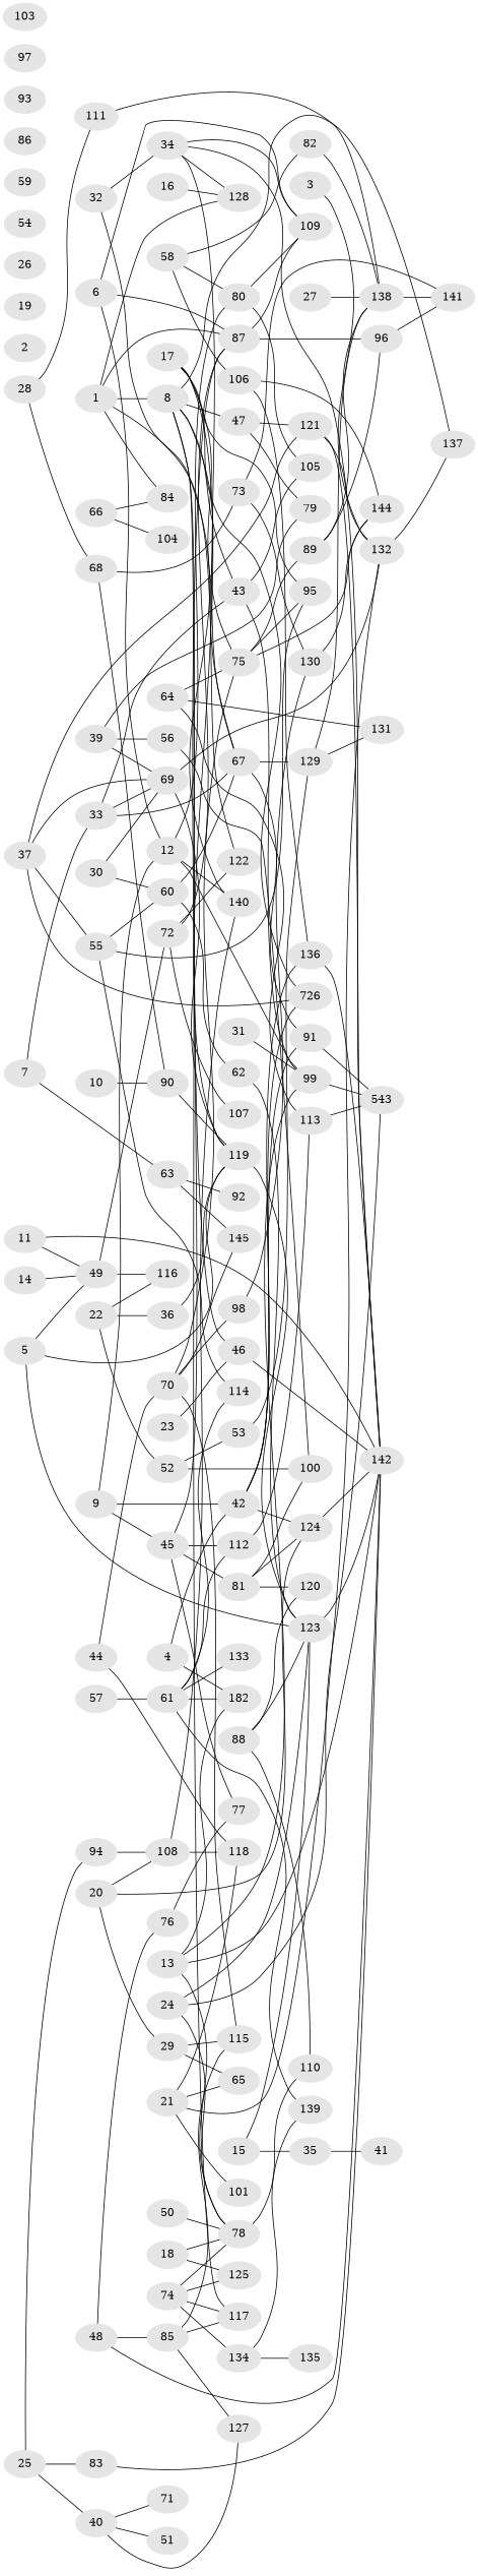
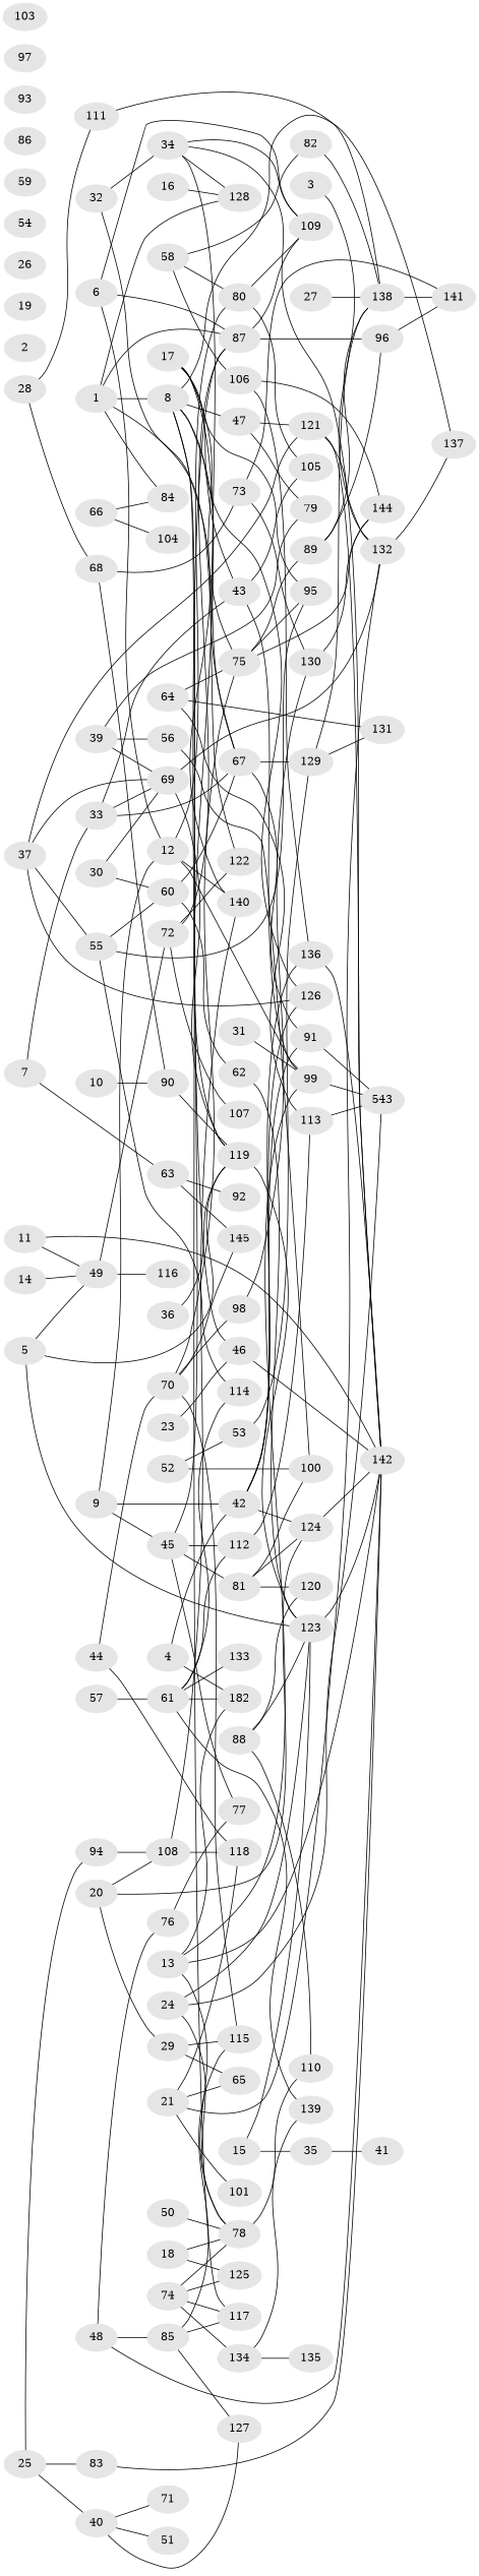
  graph {
    rankdir=LR
    node [color=gray90 style=filled]
    1
    8
    84
    122
    128
    87
    43
    46
    47
    67
    117
    137
    2
    3
    132
    4
    42
    n18 [label=182]
-   126 [label=726]
+   126
    124
    91
    136
    5
    49
    119
    123
    116
    72
    142
    6
    12
    109
    80
    99
    140
    96
    7
    33
    63
    69
    145
    92
    105
    121
    79
    129
    9
    45
    77
    81
    112
    10
    90
    11
    n55 [label=543]
    13
    78
    110
    14
    15
    35
    41
    16
    17
    75
    95
    89
    144
    18
    125
    19
    20
    29
    108
    65
    115
    118
    21
    101
-   22
    36
    52
    53
    100
    23
    24
    25
    40
    83
    94
    51
    71
    127
    26
    27
    138
    141
    28
    68
    111
    73
    30
    60
    62
    31
    32
    34
    37
    55
    114
    39
    56
    44
    70
    98
    120
    113
    48
    76
    85
    107
    50
    131
    54
    57
    61
    133
    139
    58
    82
    106
    59
    64
    66
    104
    130
    74
    134
    135
    86
    88
    93
    97
    103
    1 -- 8
    1 -- 84
    1 -- 122
    1 -- 128
    1 -- 87
    8 -- 43
    8 -- 46
    8 -- 47
    8 -- 67
    8 -- 117
    8 -- 137
    87 -- 109
    87 -- 96
    43 -- 99
    43 -- 105
    46 -- 142
    47 -- 121
    47 -- 79
    67 -- 91
    67 -- 129
    3 -- 132
    132 -- 137
    4 -- 42
    4 -- n18
    42 -- 126
    42 -- 124
    42 -- 91
    42 -- 136
    124 -- 142
    91 -- n55
    136 -- 142
    5 -- 49
    5 -- 119
    5 -- 123
    49 -- 116
    49 -- 72
    119 -- 123
    123 -- 142
    72 -- 122
    72 -- 87
    72 -- 107
    6 -- 87
    6 -- 12
    6 -- 109
    12 -- 80
    12 -- 99
    12 -- 140
    80 -- 109
    80 -- 105
    99 -- n55
    96 -- 141
    7 -- 33
    7 -- 63
    33 -- 43
    33 -- 67
    33 -- 69
    63 -- 145
    63 -- 92
    69 -- 132
    69 -- 119
    121 -- 132
    121 -- 142
    129 -- 138
    129 -- 131
    9 -- 42
    9 -- 12
    9 -- 45
    45 -- 87
    45 -- 77
    45 -- 81
    45 -- 112
    81 -- 124
    81 -- 100
    81 -- 120
    112 -- 113
    10 -- 90
    90 -- 119
    11 -- 49
    11 -- 142
    13 -- n18
    13 -- 142
    13 -- 99
    13 -- 78
    78 -- 110
    14 -- 49
    15 -- 123
    15 -- 35
    35 -- 41
    16 -- 128
    17 -- 126
    17 -- 119
    17 -- 75
    17 -- 95
    75 -- 95
    75 -- 89
    75 -- 144
    89 -- 96
    89 -- 138
    18 -- 78
    18 -- 125
    20 -- 124
    20 -- 29
    20 -- 108
    29 -- 65
    29 -- 115
    108 -- 140
    108 -- 118
    21 -- 132
    21 -- 65
    21 -- 118
    21 -- 101
-   22 -- 116
-   22 -- 36
-   22 -- 52
    36 -- 119
    52 -- 53
    52 -- 100
    53 -- 129
    23 -- 46
    24 -- 123
    24 -- n55
    24 -- 78
    25 -- 40
    25 -- 83
    25 -- 94
    40 -- 51
    40 -- 71
    40 -- 127
    83 -- 142
    94 -- 108
    27 -- 138
    138 -- 141
    28 -- 68
    28 -- 111
    68 -- 90
    68 -- 73
    111 -- 138
    73 -- 141
    73 -- 130
    30 -- 69
    30 -- 60
    60 -- 67
    60 -- 62
    62 -- 123
    31 -- 99
    32 -- 140
    32 -- 34
    34 -- 128
    34 -- 67
    34 -- 142
    34 -- 109
    37 -- 126
    37 -- 69
    37 -- 121
    37 -- 55
    55 -- 95
    55 -- 60
    55 -- 114
    39 -- 69
    39 -- 79
    39 -- 56
    56 -- 100
    44 -- 118
    44 -- 70
    70 -- 145
    70 -- 75
    70 -- 115
    70 -- 98
    98 -- 130
    113 -- n55
    48 -- 142
    48 -- 76
    48 -- 85
    76 -- 77
    85 -- 117
    85 -- 115
    85 -- 127
    50 -- 78
    57 -- 61
    61 -- n18
    61 -- 112
    61 -- 114
    61 -- 133
    61 -- 139
    58 -- 80
    58 -- 82
    58 -- 106
    82 -- 138
    106 -- 136
    106 -- 144
    64 -- 75
    64 -- 113
    64 -- 131
    66 -- 84
    66 -- 104
    130 -- 144
    74 -- 117
    74 -- 78
    74 -- 125
    74 -- 134
    134 -- 139
    134 -- 135
    88 -- 123
    88 -- 110
    88 -- 120
  }
